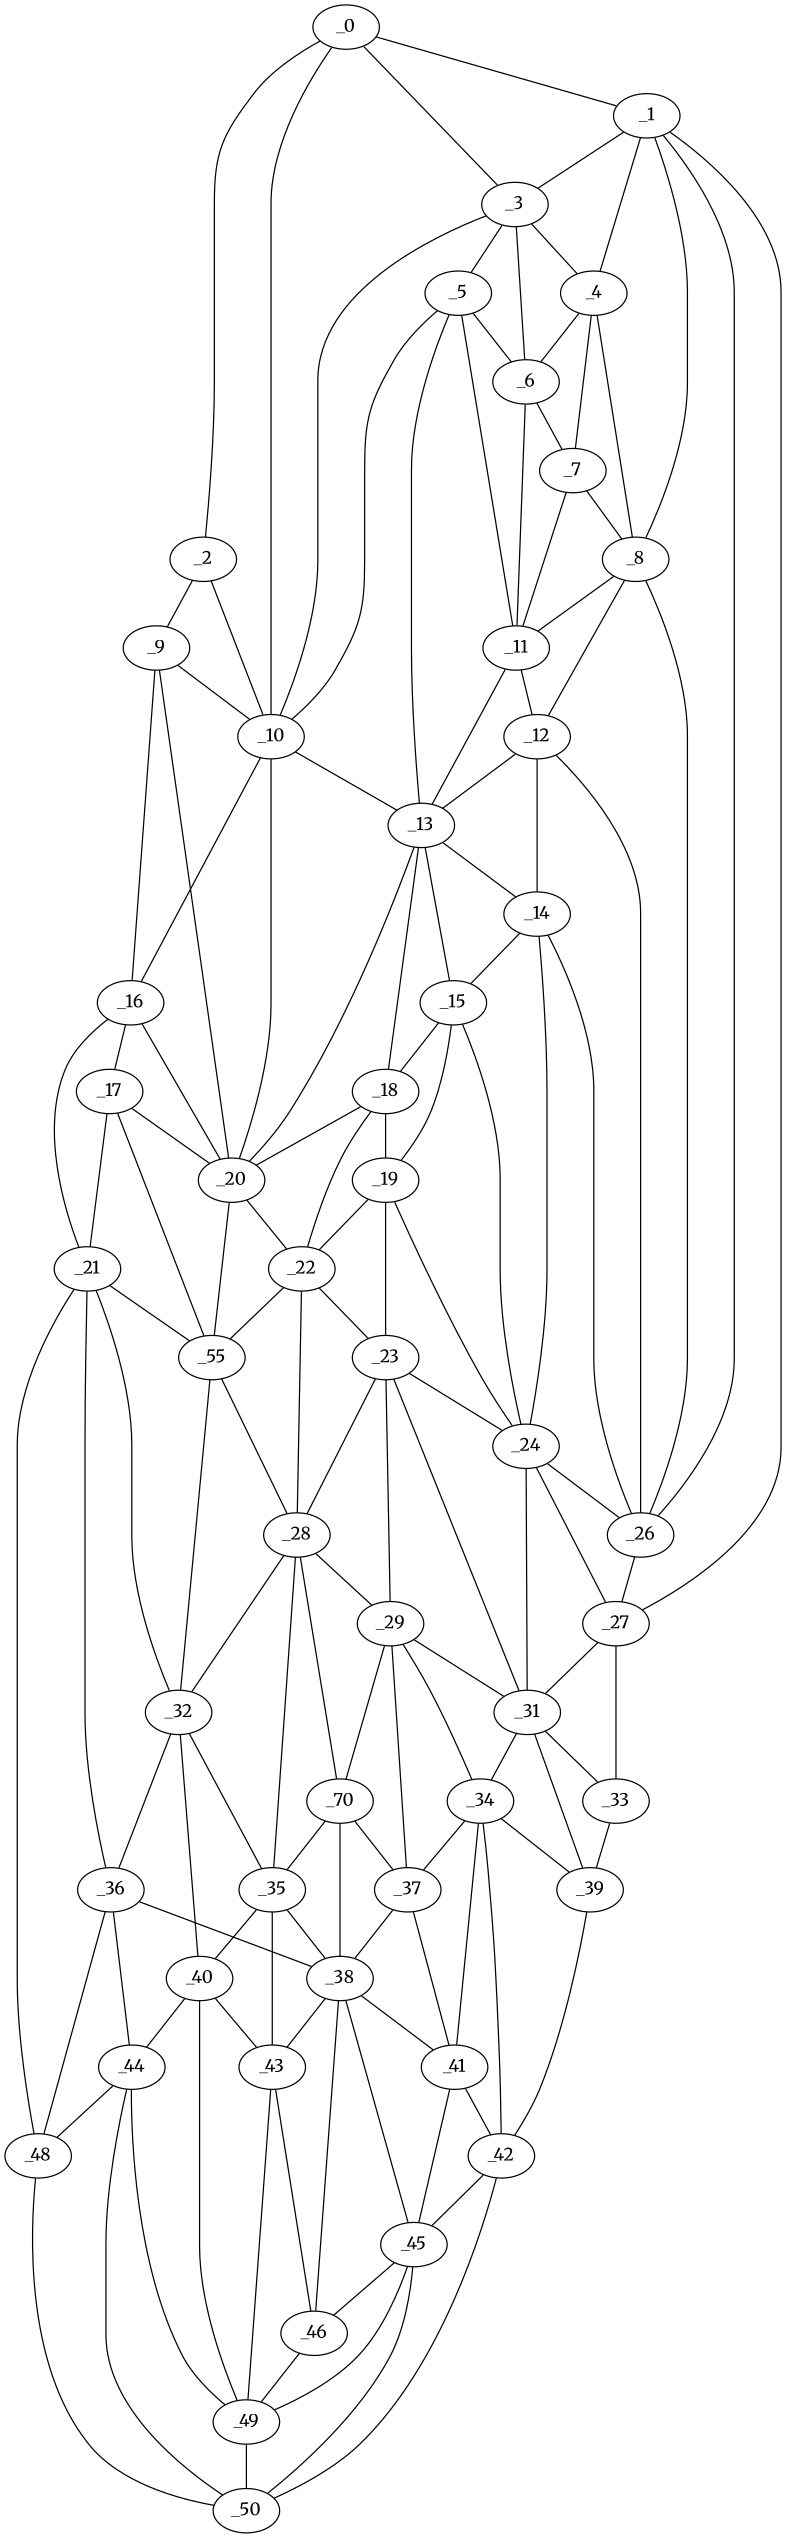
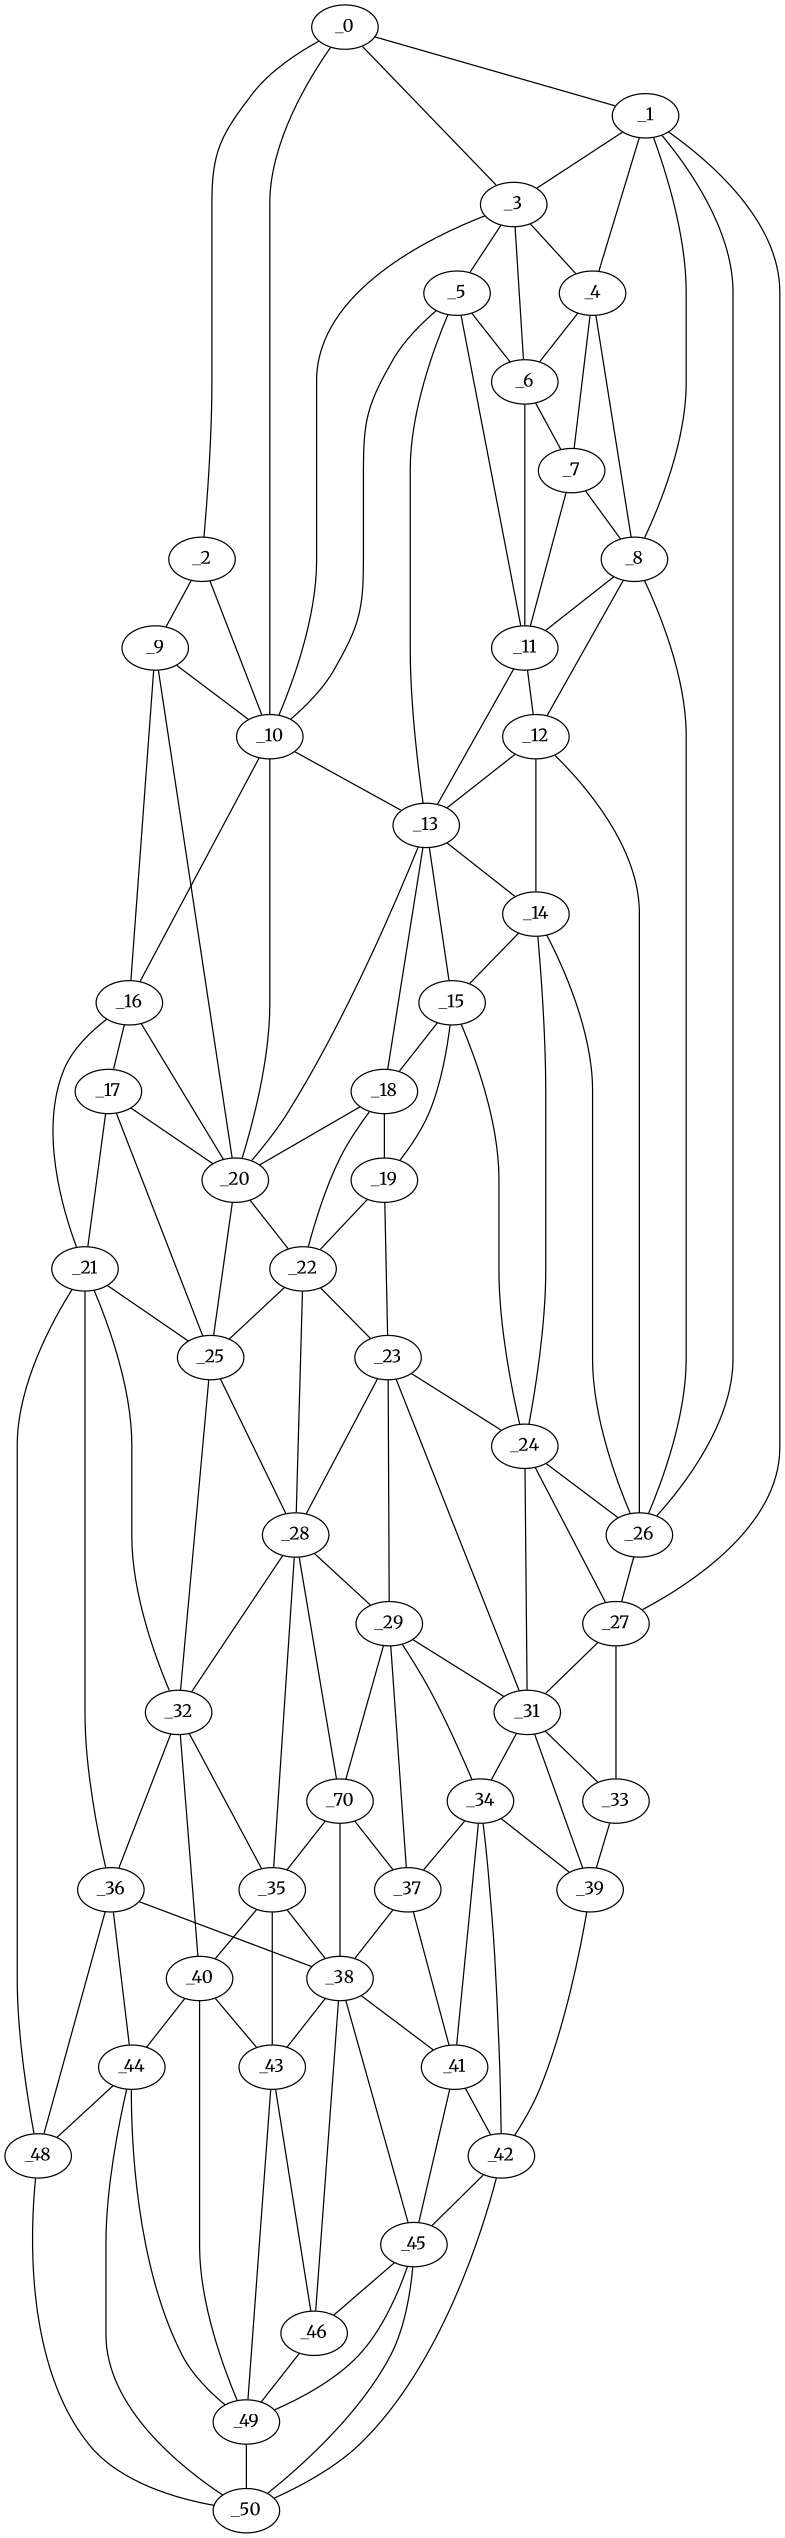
  graph {
    fontname=Merriweather
    node [fontname=Merriweather x=34 y=73]
    edge [fontname=Merriweather valence=2]
    _0 [x=19 y=62]
    _1 [x=23 y=80]
    _2 [x=24 y=19]
    _3 [x=26 y=65]
    _10 [x=36 y=48]
    _4 [x=28 y=76]
    _8 [y=82]
    _26 [x=75 y=105]
    _27 [x=79 y=108]
    _9 [x=35 y=17]
    _5 [x=32 y=64]
    _6 [y=72]
    _13 [x=50]
    _16 [x=56 y=28]
    _20 [x=65 y=35]
    _7 [y=77]
    _11 [x=41]
    _12 [x=44 y=85]
    _31 [x=91 y=102]
    _33 [x=93 y=107]
    _14 [x=51 y=86]
    _15 [x=55 y=85]
    _18 [x=61 y=75]
    _21 [x=66 y=16]
    _17 [x=60 y=28]
-   _25 [x=75 y=34 label=_55]
+   _25 [x=75 y=34]
    _22 [x=70]
    _34 [x=95 y=93]
    _39 [x=103 y=103]
    _32 [x=93 y=38]
    _36 [x=98 y=37]
    _48 [x=119 y=40]
    _24 [x=74 y=101]
    _19 [x=62 y=84]
    _28 [x=83 y=72]
    _35 [x=97 y=65]
    _40 [x=105 y=46]
    _44 [x=113 y=45]
    _38 [x=102 y=70]
    _50 [x=123 y=50]
    _23 [x=74 y=86]
    _29 [x=90 y=84]
    n43 [label=_70 x=91 y=75]
    _37 [x=100 y=80]
    _43 [x=111 y=66]
    _49 [x=120 y=56]
    _41 [x=106 y=79]
    _42 [x=107 y=100]
    _45 [x=113 y=75]
    _46 [x=114 y=70]
    _0 -- _1 [valence=1]
    _0 -- _2 [valence=1]
    _0 -- _3
    _0 -- _10 [valence=1]
    _1 -- _3
    _1 -- _4
    _1 -- _8
    _1 -- _26 [valence=1]
    _1 -- _27 [valence=1]
    _2 -- _10
    _2 -- _9 [valence=1]
    _3 -- _10
    _3 -- _4
    _3 -- _5
    _3 -- _6
    _10 -- _13 [valence=1]
    _10 -- _16 [valence=1]
    _10 -- _20
    _4 -- _8
    _4 -- _6
    _4 -- _7 [valence=1]
    _8 -- _26
    _8 -- _11
    _8 -- _12
    _26 -- _27
    _27 -- _31
    _27 -- _33 [valence=1]
    _9 -- _10 [valence=1]
    _9 -- _16
    _9 -- _20 [valence=1]
    _5 -- _10
    _5 -- _6 [valence=1]
    _5 -- _13
    _5 -- _11
    _6 -- _7
    _6 -- _11
    _13 -- _20
    _13 -- _14 [valence=1]
    _13 -- _15 [valence=1]
    _13 -- _18
    _16 -- _20
    _16 -- _21
    _16 -- _17
    _20 -- _25
    _20 -- _22
    _7 -- _8
    _7 -- _11 [valence=1]
    _11 -- _13 [valence=1]
    _11 -- _12
    _12 -- _26
    _12 -- _13
    _12 -- _14 [valence=1]
    _31 -- _33
    _31 -- _34
    _31 -- _39
    _33 -- _39 [valence=1]
    _14 -- _26
    _14 -- _15 [valence=1]
    _14 -- _24
    _15 -- _18
    _15 -- _24
    _15 -- _19 [valence=1]
    _18 -- _20 [valence=1]
    _18 -- _22
    _18 -- _19
    _21 -- _25 [valence=1]
    _21 -- _32
    _21 -- _36
    _21 -- _48 [valence=1]
    _17 -- _20
    _17 -- _21
    _17 -- _25
    _25 -- _32
    _25 -- _28
    _22 -- _25 [valence=1]
    _22 -- _28
    _22 -- _23 [valence=1]
    _34 -- _39
    _34 -- _37
    _34 -- _41
    _34 -- _42 [valence=1]
    _39 -- _42 [valence=1]
    _32 -- _36 [valence=1]
    _32 -- _35
    _32 -- _40
    _36 -- _48
    _36 -- _44
    _36 -- _38
    _48 -- _50 [valence=1]
    _24 -- _26 [valence=1]
    _24 -- _27
    _24 -- _31 [valence=1]
    _19 -- _22
-   _19 -- _24 [valence=1]
    _19 -- _23 [valence=1]
    _28 -- _32 [valence=1]
    _28 -- _35 [valence=1]
    _28 -- _29 [valence=1]
    _28 -- n43
    _35 -- _40
    _35 -- _38 [valence=1]
    _35 -- _43
    _40 -- _44 [valence=1]
    _40 -- _43
    _40 -- _49 [valence=1]
    _44 -- _48 [valence=1]
    _44 -- _50 [valence=1]
    _44 -- _49
    _38 -- _43
    _38 -- _41
    _38 -- _45 [valence=1]
    _38 -- _46 [valence=1]
    _23 -- _31
    _23 -- _24
    _23 -- _28
    _23 -- _29
    _29 -- _31
    _29 -- _34 [valence=1]
    _29 -- n43
    _29 -- _37
    n43 -- _35
    n43 -- _38 [valence=1]
    n43 -- _37
    _37 -- _38 [valence=1]
    _37 -- _41
    _43 -- _49
    _43 -- _46
    _49 -- _50
    _41 -- _42
    _41 -- _45 [valence=1]
    _42 -- _50 [valence=1]
    _42 -- _45
    _45 -- _50 [valence=1]
    _45 -- _49 [valence=1]
    _45 -- _46
    _46 -- _49
  }
